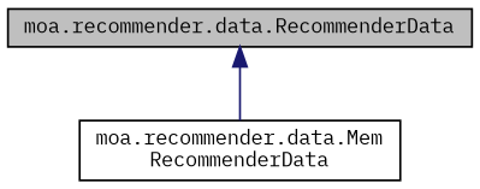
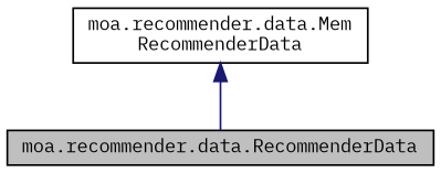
  digraph {
    fontname="IBM Plex Mono"
    node [color=black fontname="IBM Plex Mono" fontsize=10 shape=record style=filled]
    n1 [fillcolor=grey75 fontcolor=black height=0.2 label="moa.recommender.data.RecommenderData" width=0.4]
    n2 [fillcolor=white height=0.2 label="moa.recommender.data.Mem\lRecommenderData" width=0.4]
-   n1 -> n2 [color=midnightblue dir=back fontname="IBM Plex Mono" fontsize=10 labelfontname=Helvetica labelfontsize=10 style=solid]
+   n2 -> n1 [color=midnightblue dir=back fontname="IBM Plex Mono" fontsize=10 labelfontname=Helvetica labelfontsize=10 style=solid]
  }
